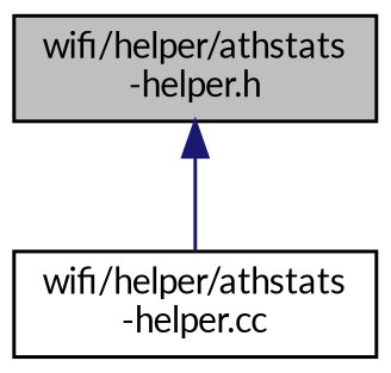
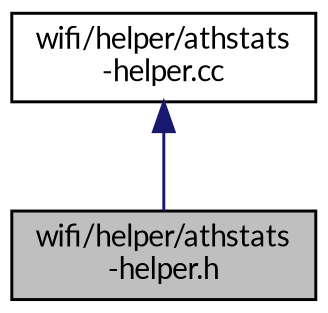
  digraph {
    fontname=Lato
    node [color=black fontname=Lato fontsize=10 shape=record style=filled]
    n1 [fillcolor=grey75 fontcolor=black height=0.2 label="wifi/helper/athstats\l-helper.h" width=0.4]
    n2 [fillcolor=white height=0.2 label="wifi/helper/athstats\l-helper.cc" width=0.4]
-   n1 -> n2 [color=midnightblue dir=back fontname=Lato fontsize=10 labelfontname=Helvetica labelfontsize=10 style=solid]
+   n2 -> n1 [color=midnightblue dir=back fontname=Lato fontsize=10 labelfontname=Helvetica labelfontsize=10 style=solid]
  }
